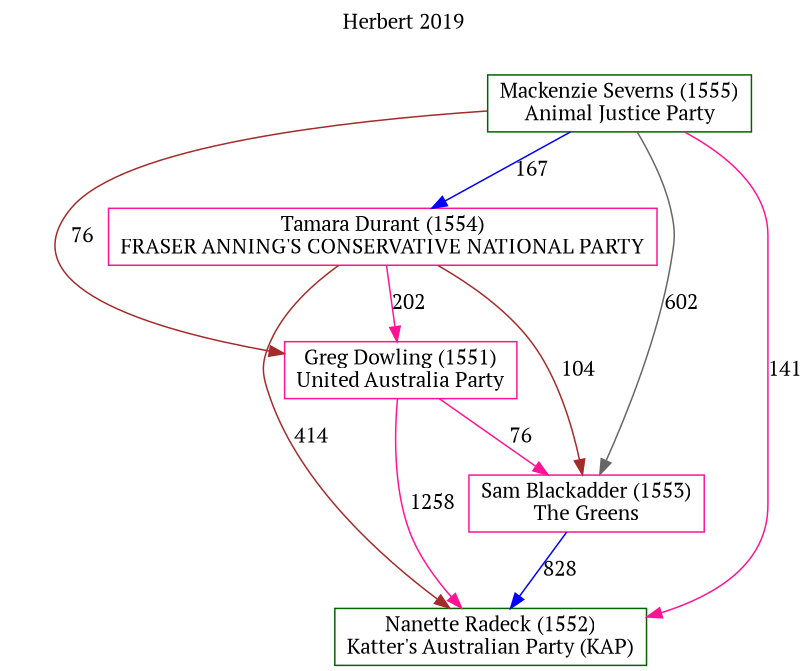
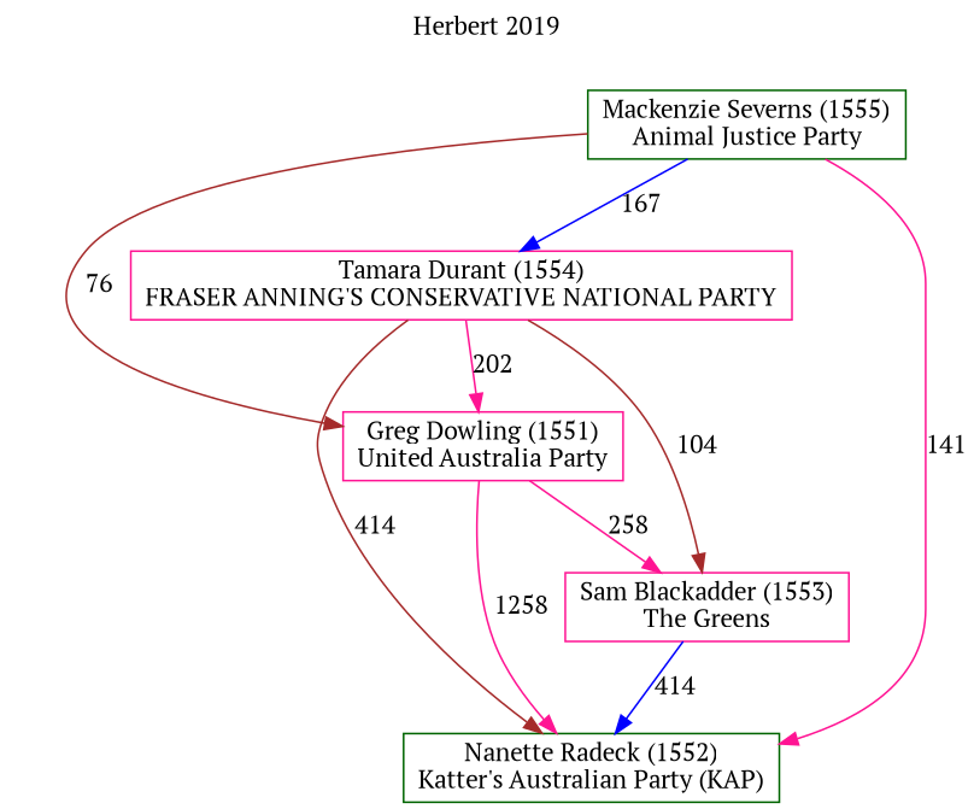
  digraph {
    fontname="PT Serif"
    label="Herbert 2019"
    labelloc=t
    mclimit=10
    node [color=deeppink fontname="PT Serif" shape=box]
    edge [color=deeppink fontname="PT Serif"]
    n1 [color=darkgreen label="Nanette Radeck (1552)\nKatter's Australian Party (KAP)"]
    n2 [label="Sam Blackadder (1553)\nThe Greens"]
    n3 [label="Greg Dowling (1551)\nUnited Australia Party"]
    n4 [label="Tamara Durant (1554)\nFRASER ANNING'S CONSERVATIVE NATIONAL PARTY"]
    n5 [color=darkgreen label="Mackenzie Severns (1555)\nAnimal Justice Party"]
-   n2 -> n1 [color=blue label=828]
+   n2 -> n1 [color=blue label=414]
    n3 -> n1 [label=1258]
-   n3 -> n2 [label=76]
+   n3 -> n2 [label=258]
    n4 -> n1 [color=brown label=414]
    n4 -> n2 [color=brown label=104]
    n4 -> n3 [label=202]
    n5 -> n1 [label=141]
-   n5 -> n2 [color=gray40 label=602]
    n5 -> n3 [color=brown label=76]
    n5 -> n4 [color=blue label=167]
  }
